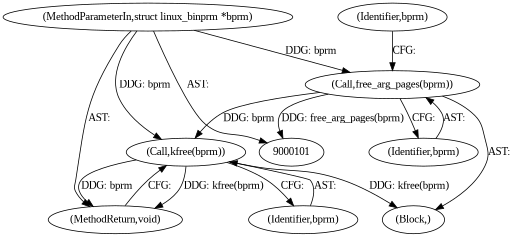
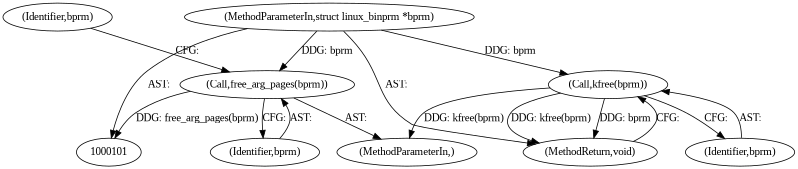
  digraph {
    fontname="Liberation Serif"
    node [fontname="Liberation Serif"]
    edge [fontname="Liberation Serif"]
    n1 [label="(MethodParameterIn,struct linux_binprm *bprm)"]
    n2 [label="(Call,free_arg_pages(bprm))"]
    n3 [label="(Call,kfree(bprm))"]
    n4 [label="(MethodReturn,void)"]
-   1000101 [label=9000101]
+   1000101
    n6 [label="(Identifier,bprm)"]
-   n7 [label="(Block,)"]
+   n7 [label="(MethodParameterIn,)"]
    n8 [label="(Identifier,bprm)"]
    n9 [label="(Identifier,bprm)"]
    n1 -> n2 [label="DDG: bprm"]
    n1 -> n3 [label="DDG: bprm"]
    n1 -> n4 [label="AST: "]
    n1 -> 1000101 [label="AST: "]
-   n2 -> n3 [label="DDG: bprm"]
    n2 -> 1000101 [label="DDG: free_arg_pages(bprm)"]
    n2 -> n6 [label="CFG: "]
    n2 -> n7 [label="AST: "]
    n3 -> n4 [label="DDG: kfree(bprm)"]
    n3 -> n4 [label="DDG: bprm"]
    n3 -> n7 [label="DDG: kfree(bprm)"]
    n3 -> n8 [label="CFG: "]
    n4 -> n3 [label="CFG: "]
    n6 -> n2 [label="AST: "]
    n8 -> n3 [label="AST: "]
    n9 -> n2 [label="CFG: "]
  }
